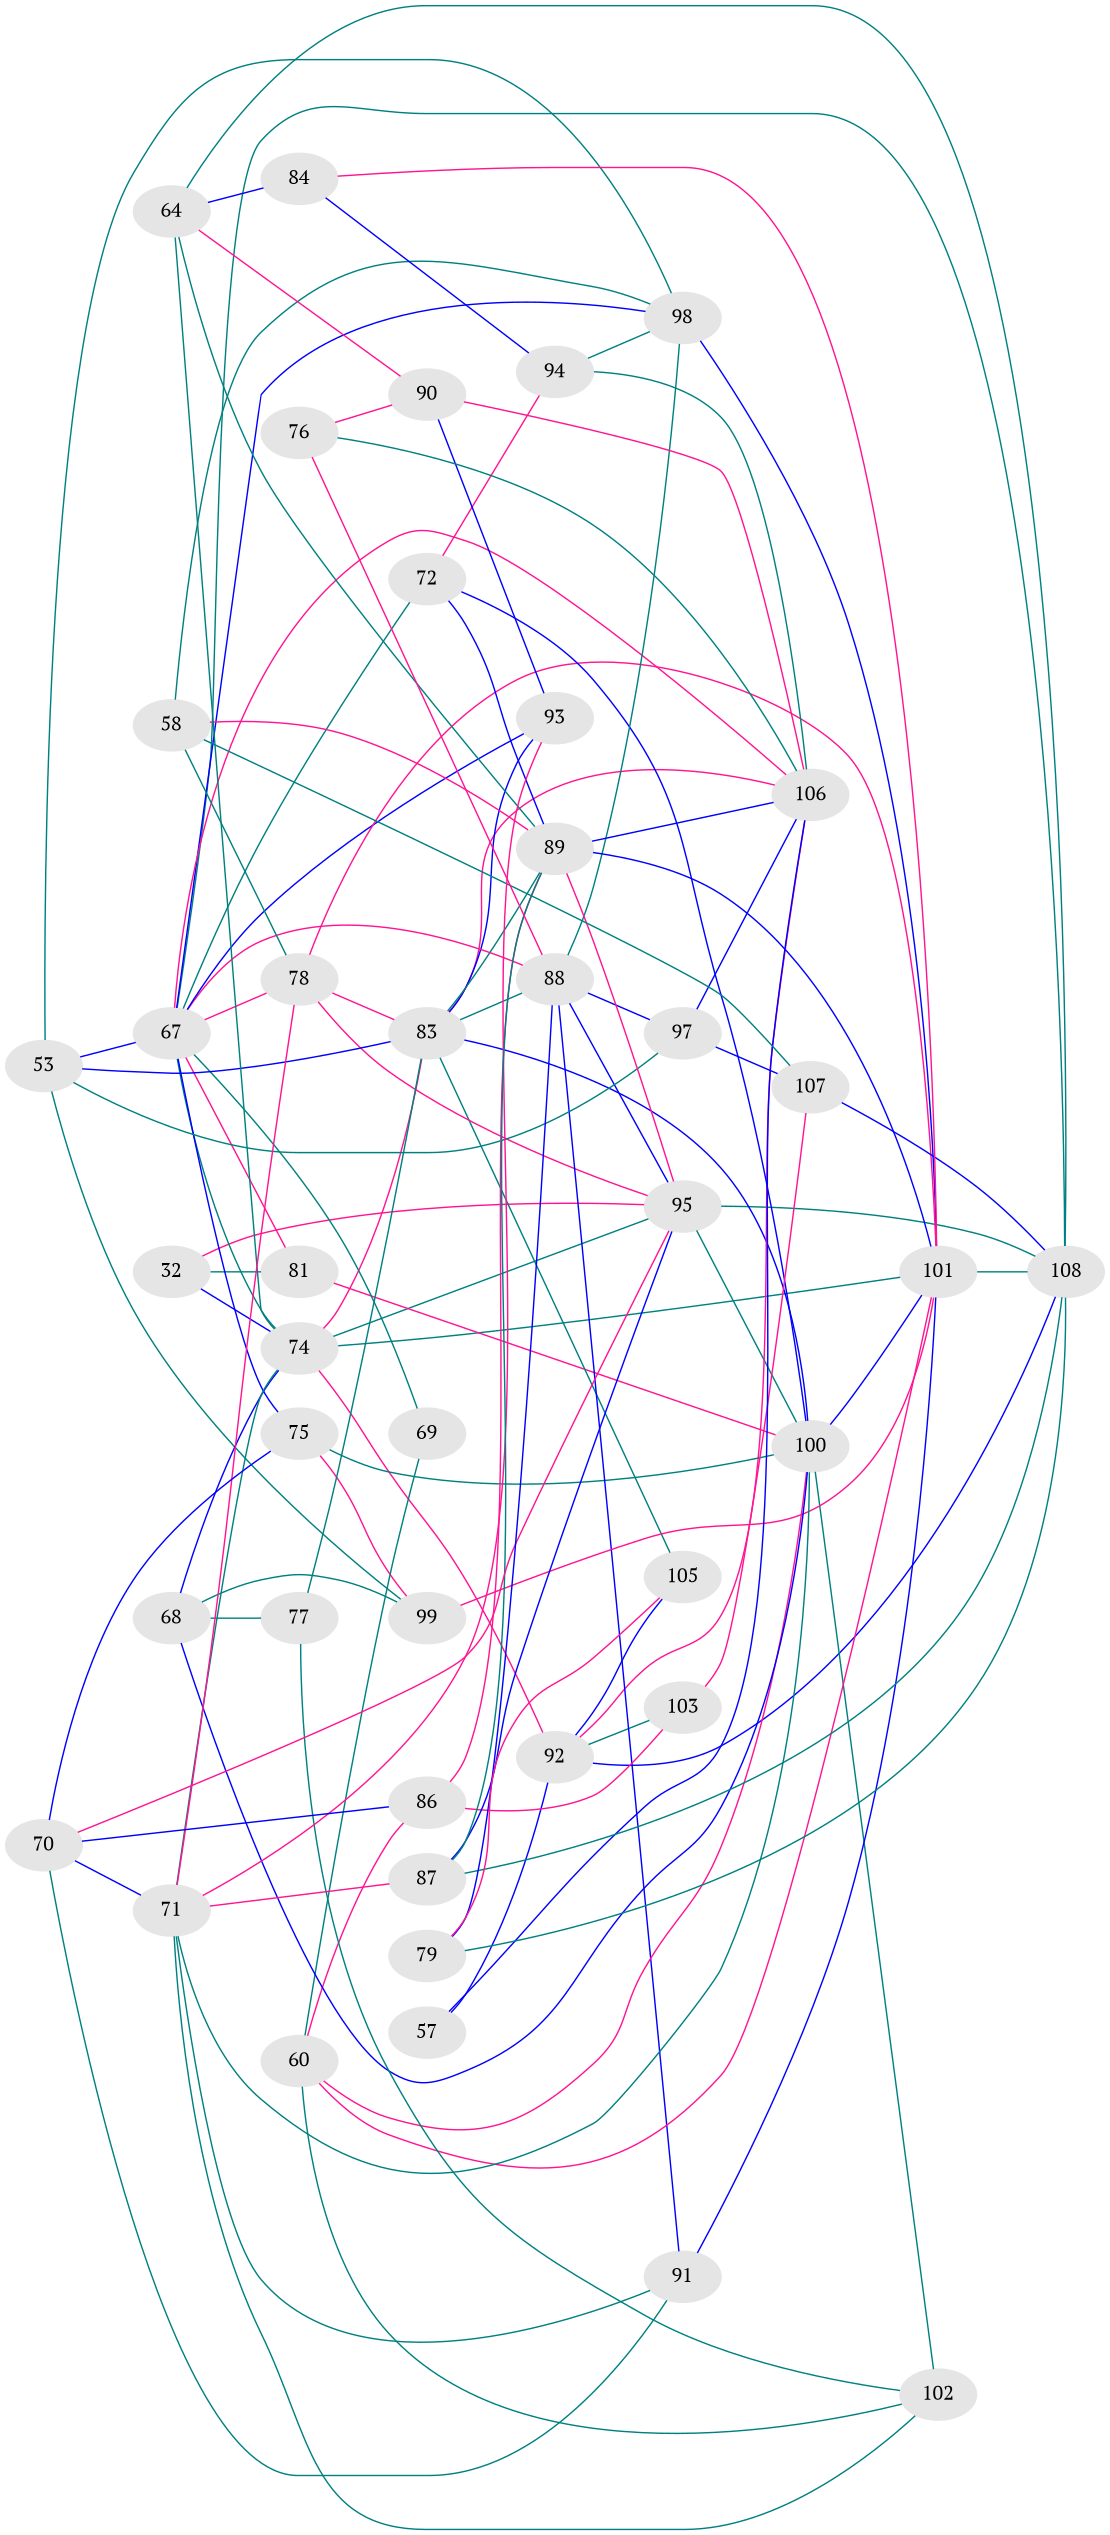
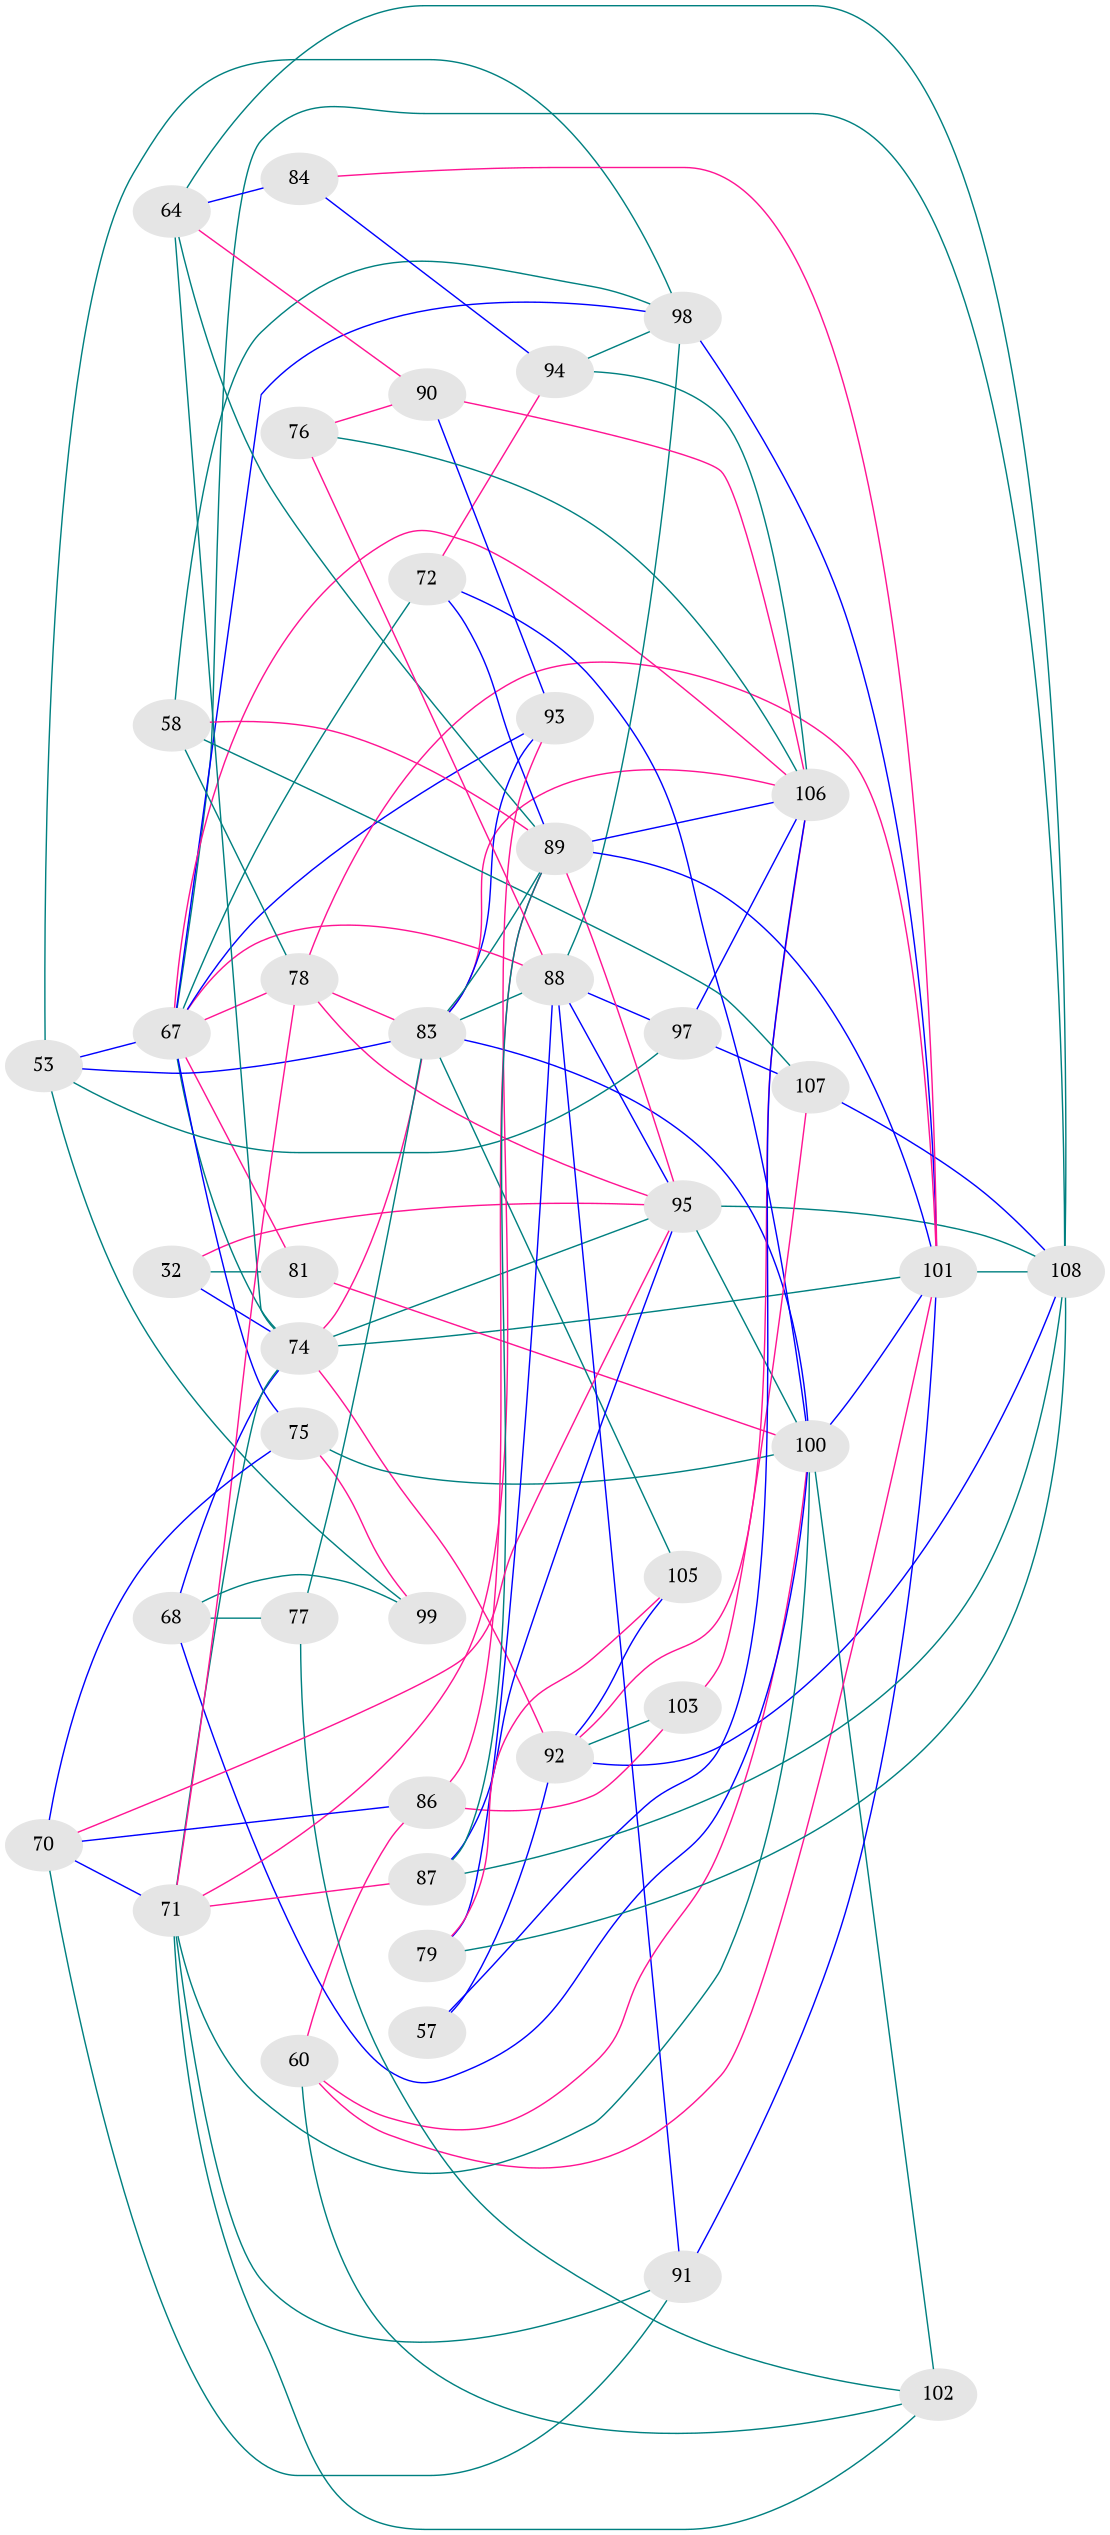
  graph {
    fontname="PT Serif"
    rankdir=LR
    node [color=gray90 fontname="PT Serif" style=filled]
    edge [color=teal fontname="PT Serif"]
    32 [super="+14"]
    74 [super="+40+62"]
    81
    95 [super="+49"]
    101 [super="+73"]
    83 [super="+47+29"]
    92 [super="+66+61"]
    100 [super="+50"]
    91
    108 [super="+104+82"]
    67 [super="+35+24"]
    98 [super="+39+96+85"]
    106 [super="+80+65"]
    78 [super="+48"]
-   69
    72
    75
    88 [super="+63"]
    93
    53 [super="+52"]
    97
    99
    105
    89 [super="+23+46"]
    107
    103
    57
    58
    60 [super="+43"]
    86
    102
    64 [super="+1+59"]
    84
    90 [super="+51"]
    94
    68
    77
    71 [super="+33+55"]
    87 [super="+19"]
    70
    76
    79
    32 -- 74 [color=blue]
    32 -- 81 [weight=2]
    32 -- 95 [color=deeppink weight=2]
    74 -- 95
    74 -- 101
    74 -- 83 [color=deeppink]
    74 -- 92 [color=deeppink weight=2]
    81 -- 100 [color=deeppink]
    95 -- 100
    95 -- 108 [weight=2]
    101 -- 108 [weight=2]
    83 -- 100 [color=blue]
    83 -- 106 [color=deeppink]
    83 -- 88 [weight=2]
    83 -- 93 [color=blue]
    83 -- 105
    83 -- 89
    92 -- 108 [color=blue weight=3]
    92 -- 106 [color=deeppink]
    92 -- 105 [color=blue]
    92 -- 103
    100 -- 101 [color=blue]
    100 -- 102
    91 -- 101 [color=blue]
    67 -- 74 [weight=3]
    67 -- 81 [color=deeppink]
    67 -- 108
    67 -- 98 [color=blue]
    67 -- 106 [color=deeppink]
    67 -- 78 [color=deeppink weight=2]
-   67 -- 69 [weight=2]
    67 -- 72
    67 -- 75 [color=blue]
    67 -- 88 [color=deeppink]
    67 -- 93 [color=blue]
    98 -- 101 [color=blue weight=4]
    78 -- 95 [color=deeppink]
    78 -- 101 [color=deeppink]
    78 -- 83 [color=deeppink weight=2]
    72 -- 100 [color=blue]
    72 -- 89 [color=blue]
    72 -- 94 [color=deeppink]
    75 -- 100
    75 -- 99 [color=deeppink]
    88 -- 95 [color=blue weight=2]
    88 -- 91 [color=blue]
    88 -- 98
    88 -- 97 [color=blue]
    53 -- 83 [color=blue]
    53 -- 67 [color=blue weight=2]
    53 -- 98
    53 -- 97
    53 -- 99
    97 -- 106 [color=blue]
    97 -- 107 [color=blue]
-   99 -- 101 [color=deeppink]
    89 -- 95 [color=deeppink]
    89 -- 101 [color=blue]
    89 -- 106 [color=blue weight=2]
    107 -- 108 [color=blue]
    103 -- 107 [color=deeppink]
    57 -- 92 [color=blue weight=2]
    57 -- 106 [color=blue weight=2]
    58 -- 98
    58 -- 78
    58 -- 89 [color=deeppink]
    58 -- 107
    60 -- 101 [color=deeppink]
    60 -- 100 [color=deeppink]
-   60 -- 69 [weight=2]
    60 -- 86 [color=deeppink]
    60 -- 102
    86 -- 89 [color=deeppink]
    86 -- 103 [color=deeppink]
    64 -- 74
    64 -- 108 [weight=4]
    64 -- 89 [weight=3]
    64 -- 84 [color=blue weight=2]
    64 -- 90 [color=deeppink weight=2]
    84 -- 101 [color=deeppink]
    84 -- 94 [color=blue]
    90 -- 106 [color=deeppink]
    90 -- 93 [color=blue]
    94 -- 98
    94 -- 106
    68 -- 74 [color=blue]
    68 -- 100 [color=blue]
    68 -- 99
    68 -- 77
    77 -- 83
    77 -- 102
    71 -- 74
    71 -- 100
    71 -- 91
    71 -- 78 [color=deeppink]
    71 -- 93 [color=deeppink]
    71 -- 102
    71 -- 87 [color=deeppink]
    87 -- 95 [color=blue]
    87 -- 108 [weight=3]
    87 -- 89
    70 -- 95 [color=deeppink]
    70 -- 91
    70 -- 75 [color=blue]
    70 -- 86 [color=blue]
    70 -- 71 [color=blue]
    76 -- 106
    76 -- 88 [color=deeppink]
    76 -- 90 [color=deeppink weight=2]
    79 -- 108 [weight=2]
    79 -- 88 [color=blue]
    79 -- 105 [color=deeppink]
  }
